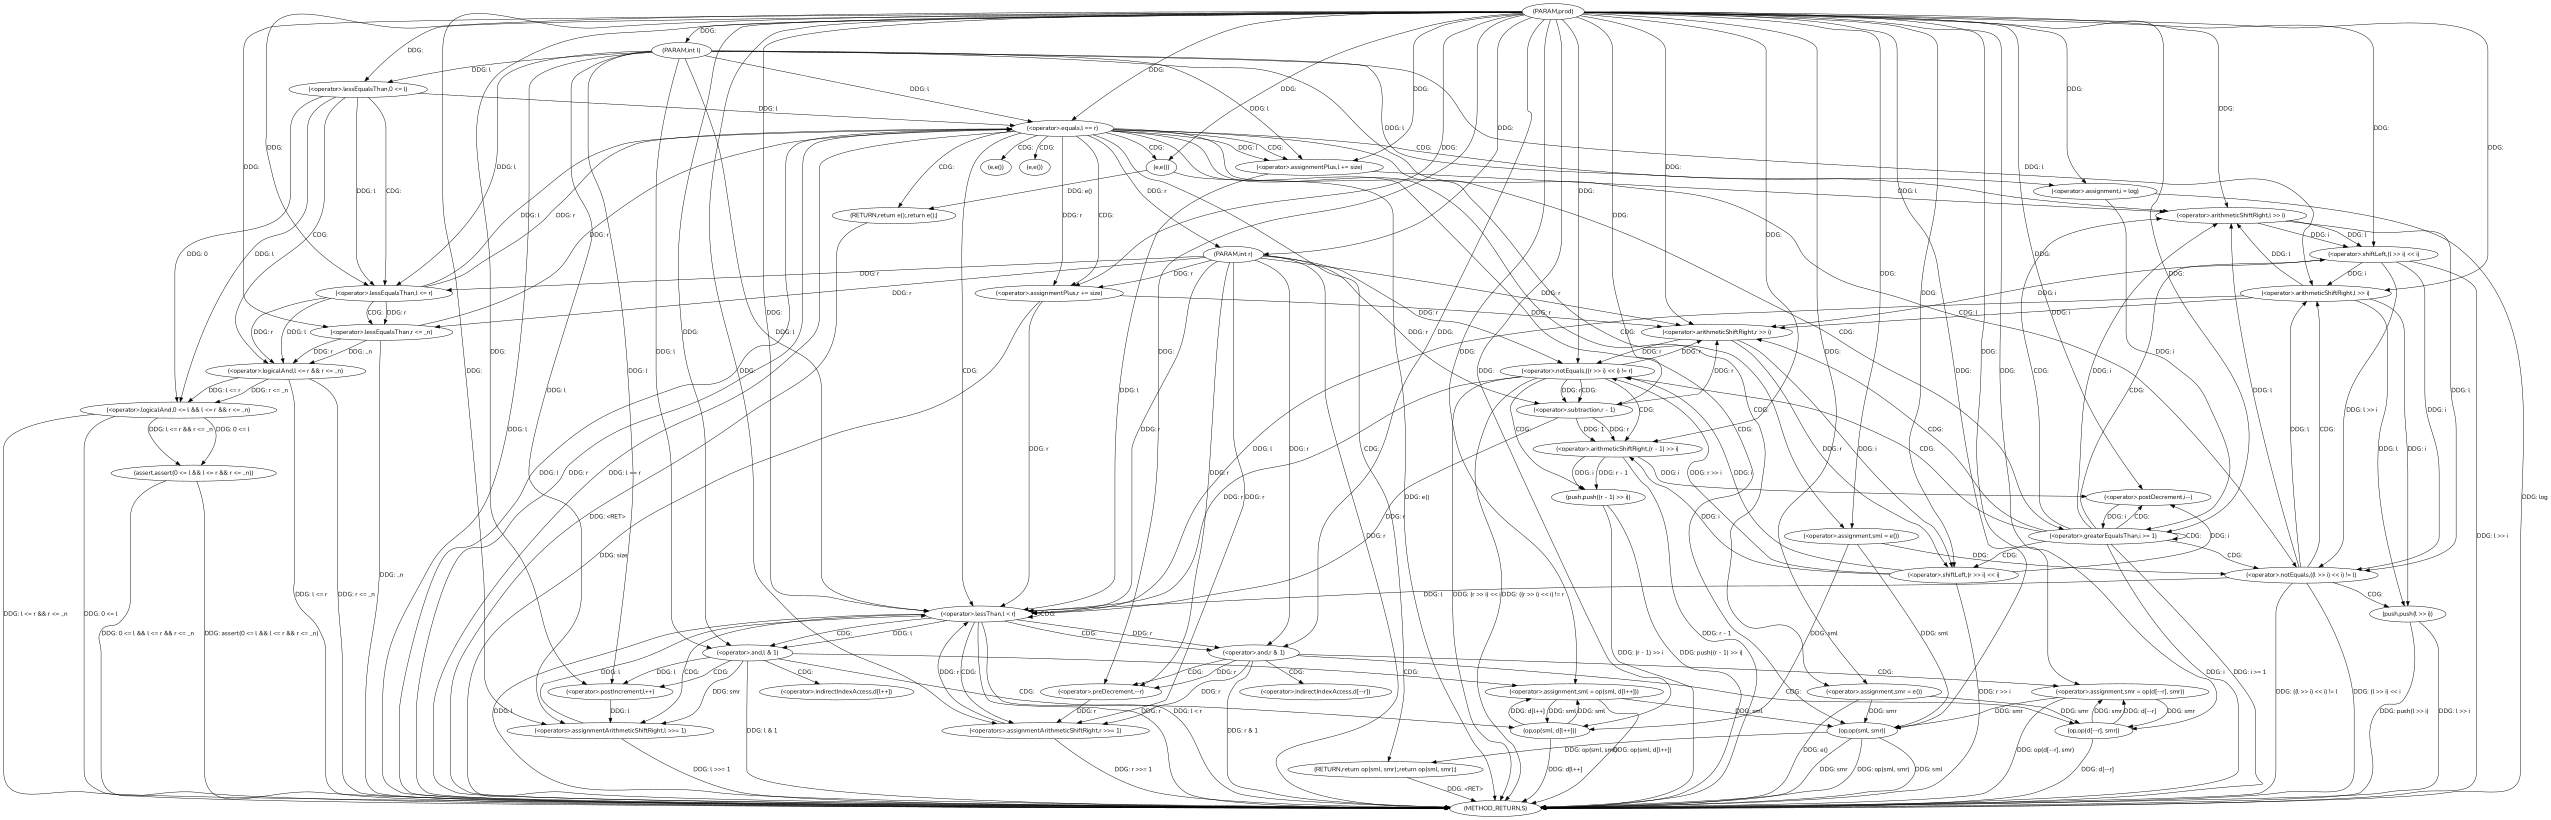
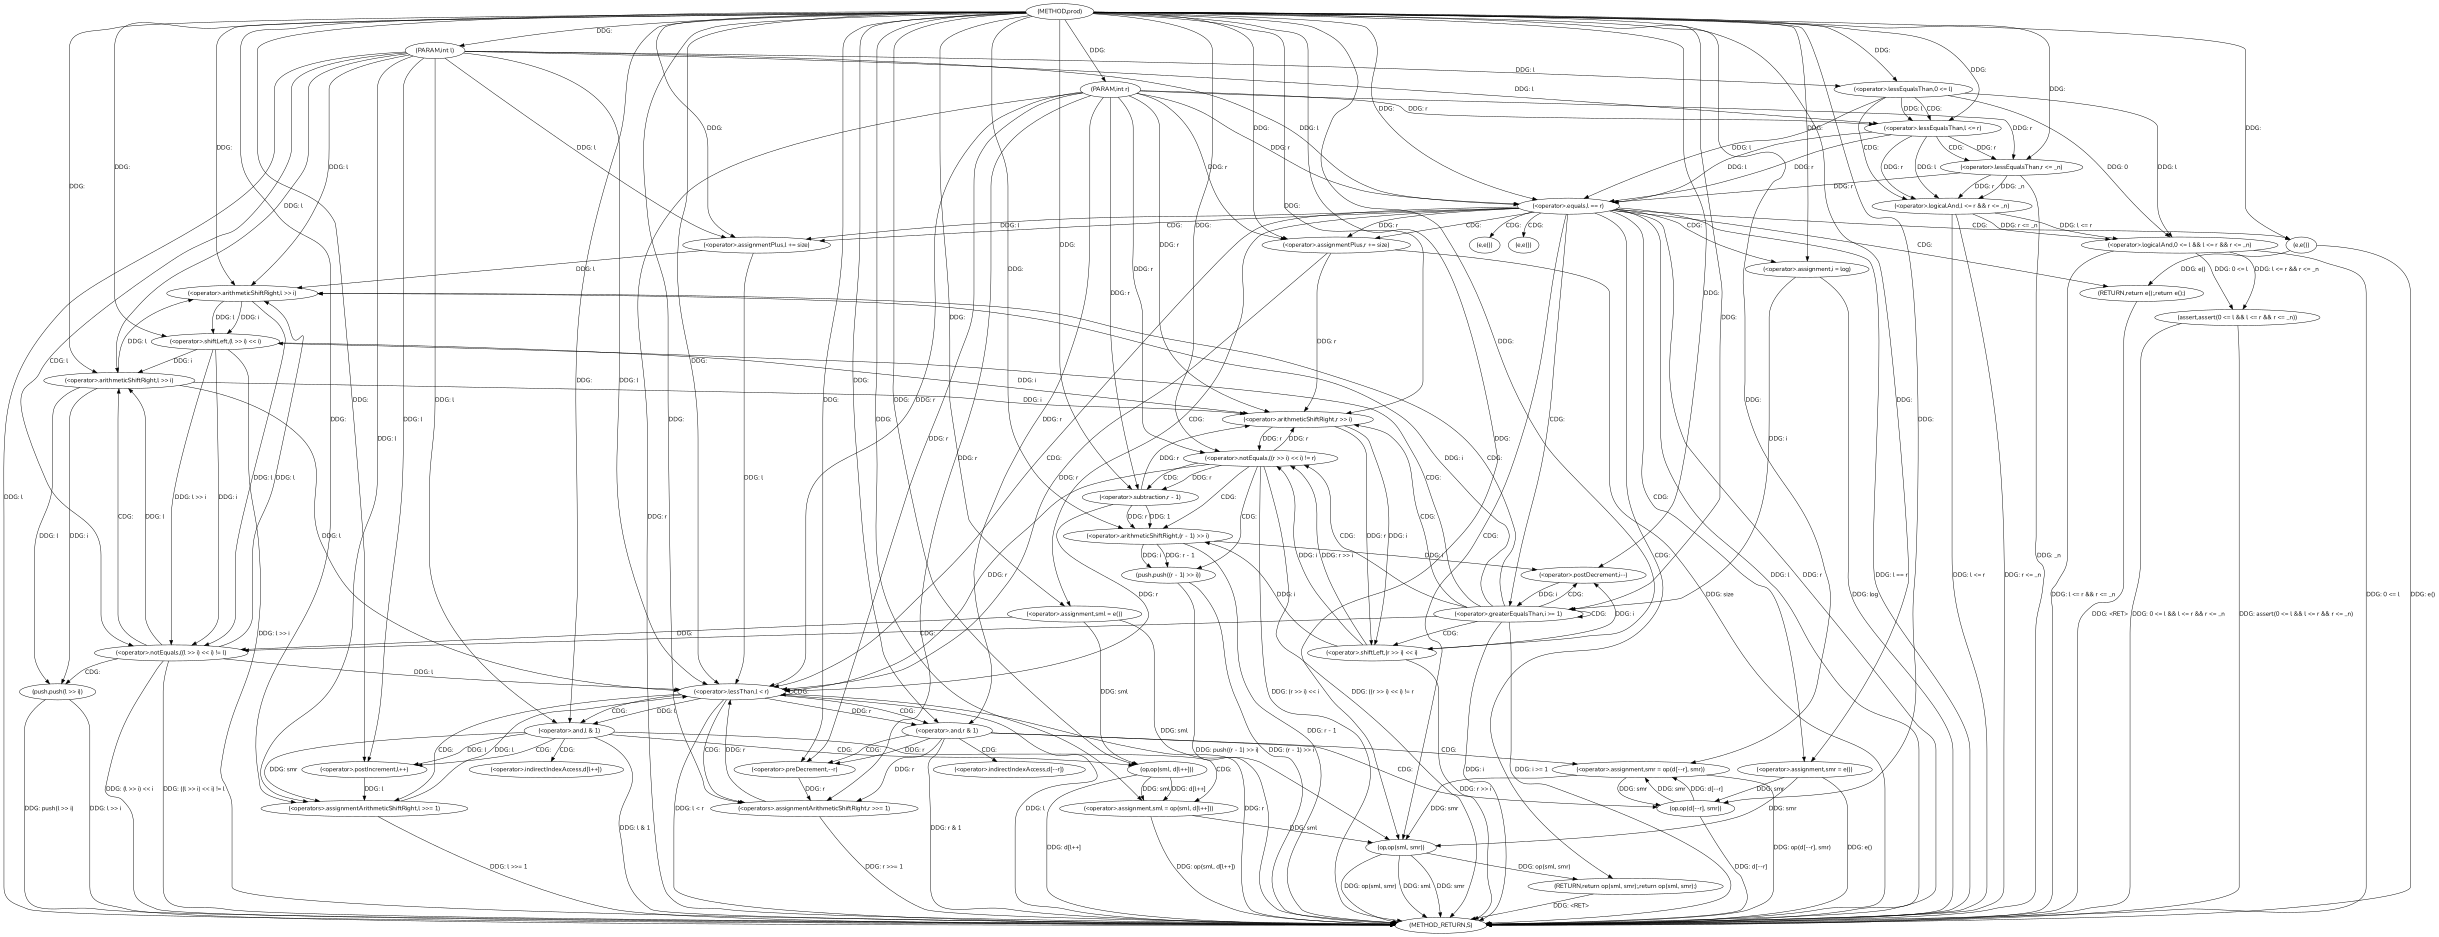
  digraph {
    fontname=Nunito
    node [fontname=Nunito]
    edge [fontname=Nunito]
-   n1 [label="(PARAM,prod)"]
+   n1 [label="(METHOD,prod)"]
    n2 [label="(PARAM,int l)"]
    n3 [label="(PARAM,int r)"]
    n4 [label="(<operator>.assignmentPlus,l += size)"]
    n5 [label="(<operator>.assignmentPlus,r += size)"]
    n6 [label="(<operator>.assignment,sml = e())"]
    n7 [label="(<operator>.assignment,smr = e())"]
    n8 [label="(<operator>.equals,l == r)"]
    n9 [label="(<operator>.assignment,i = log)"]
    n10 [label="(<operator>.greaterEqualsThan,i >= 1)"]
    n11 [label="(<operator>.postDecrement,i--)"]
    n12 [label="(<operator>.lessThan,l < r)"]
    n13 [label="(op,op(sml, smr))"]
    n14 [label="(e,e())"]
    n15 [label="(<operators>.assignmentArithmeticShiftRight,l >>= 1)"]
    n16 [label="(<operators>.assignmentArithmeticShiftRight,r >>= 1)"]
    n17 [label="(<operator>.lessEqualsThan,0 <= l)"]
    n18 [label="(<operator>.notEquals,((r >> i) << i) != r)"]
    n19 [label="(<operator>.and,l & 1)"]
    n20 [label="(<operator>.assignment,sml = op(sml, d[l++]))"]
    n21 [label="(<operator>.and,r & 1)"]
    n22 [label="(<operator>.assignment,smr = op(d[--r], smr))"]
    n23 [label="(<operator>.lessEqualsThan,l <= r)"]
    n24 [label="(<operator>.lessEqualsThan,r <= _n)"]
    n25 [label="(<operator>.shiftLeft,(l >> i) << i)"]
    n26 [label="(<operator>.arithmeticShiftRight,l >> i)"]
    n27 [label="(<operator>.shiftLeft,(r >> i) << i)"]
    n28 [label="(<operator>.arithmeticShiftRight,(r - 1) >> i)"]
    n29 [label="(op,op(sml, d[l++]))"]
    n30 [label="(op,op(d[--r], smr))"]
    n31 [label="(<operator>.arithmeticShiftRight,l >> i)"]
    n32 [label="(<operator>.arithmeticShiftRight,r >> i)"]
    n33 [label="(<operator>.subtraction,r - 1)"]
    n34 [label="(<operator>.postIncrement,l++)"]
    n35 [label="(<operator>.preDecrement,--r)"]
    n36 [label="(<operator>.notEquals,((l >> i) << i) != l)"]
    n37 [label="(METHOD_RETURN,S)"]
    n38 [label="(RETURN,return op(sml, smr);,return op(sml, smr);)"]
    n39 [label="(RETURN,return e();,return e();)"]
    n40 [label="(e,e())"]
    n41 [label="(e,e())"]
    n42 [label="(<operator>.logicalAnd,0 <= l && l <= r && r <= _n)"]
    n43 [label="(<operator>.logicalAnd,l <= r && r <= _n)"]
    n44 [label="(push,push(l >> i))"]
    n45 [label="(push,push((r - 1) >> i))"]
    n46 [label="(<operator>.indirectIndexAccess,d[l++])"]
    n47 [label="(<operator>.indirectIndexAccess,d[--r])"]
    n48 [label="(assert,assert(0 <= l && l <= r && r <= _n))"]
    n1 -> n2 [label="DDG: "]
    n1 -> n3 [label="DDG: "]
    n1 -> n4 [label="DDG: "]
    n1 -> n5 [label="DDG: "]
    n1 -> n6 [label="DDG: "]
    n1 -> n7 [label="DDG: "]
    n1 -> n8 [label="DDG: "]
    n1 -> n9 [label="DDG: "]
    n1 -> n10 [label="DDG: "]
    n1 -> n11 [label="DDG: "]
    n1 -> n12 [label="DDG: "]
    n1 -> n13 [label="DDG: "]
    n1 -> n14 [label="DDG: "]
    n1 -> n15 [label="DDG: "]
    n1 -> n16 [label="DDG: "]
    n1 -> n17 [label="DDG: "]
    n1 -> n18 [label="DDG: "]
    n1 -> n19 [label="DDG: "]
    n1 -> n20 [label="DDG: "]
    n1 -> n21 [label="DDG: "]
    n1 -> n22 [label="DDG: "]
    n1 -> n23 [label="DDG: "]
    n1 -> n24 [label="DDG: "]
    n1 -> n25 [label="DDG: "]
    n1 -> n26 [label="DDG: "]
    n1 -> n27 [label="DDG: "]
    n1 -> n28 [label="DDG: "]
    n1 -> n29 [label="DDG: "]
    n1 -> n30 [label="DDG: "]
    n1 -> n31 [label="DDG: "]
    n1 -> n32 [label="DDG: "]
    n1 -> n33 [label="DDG: "]
    n1 -> n34 [label="DDG: "]
    n1 -> n35 [label="DDG: "]
    n2 -> n4 [label="DDG: l"]
    n2 -> n8 [label="DDG: l"]
    n2 -> n12 [label="DDG: l"]
    n2 -> n15 [label="DDG: l"]
    n2 -> n17 [label="DDG: l"]
    n2 -> n19 [label="DDG: l"]
    n2 -> n23 [label="DDG: l"]
    n2 -> n26 [label="DDG: l"]
    n2 -> n31 [label="DDG: l"]
    n2 -> n34 [label="DDG: l"]
    n2 -> n36 [label="CDG: l"]
    n2 -> n37 [label="DDG: l"]
    n3 -> n5 [label="DDG: r"]
-   n8 -> n3 [label="DDG: r"]
+   n3 -> n8 [label="DDG: r"]
    n3 -> n12 [label="DDG: r"]
    n3 -> n16 [label="DDG: r"]
    n3 -> n18 [label="DDG: r"]
    n3 -> n21 [label="DDG: r"]
    n3 -> n23 [label="DDG: r"]
    n3 -> n24 [label="DDG: r"]
    n3 -> n32 [label="DDG: r"]
    n3 -> n33 [label="DDG: r"]
    n3 -> n35 [label="DDG: r"]
    n3 -> n37 [label="DDG: r"]
    n4 -> n12 [label="DDG: l"]
    n4 -> n31 [label="DDG: l"]
    n5 -> n12 [label="DDG: r"]
    n5 -> n32 [label="DDG: r"]
    n5 -> n37 [label="DDG: size"]
    n6 -> n13 [label="DDG: sml"]
    n6 -> n29 [label="DDG: sml"]
    n6 -> n36 [label="DDG: "]
    n7 -> n13 [label="DDG: smr"]
    n7 -> n30 [label="DDG: smr"]
    n7 -> n37 [label="DDG: e()"]
    n8 -> n4 [label="DDG: l"]
    n8 -> n4 [label="CDG: "]
    n8 -> n5 [label="DDG: r"]
    n8 -> n5 [label="CDG: "]
    n8 -> n6 [label="CDG: "]
    n8 -> n7 [label="CDG: "]
    n8 -> n9 [label="CDG: "]
    n8 -> n10 [label="CDG: "]
    n8 -> n12 [label="CDG: "]
    n8 -> n13 [label="CDG: "]
    n8 -> n14 [label="CDG: "]
    n8 -> n37 [label="DDG: l"]
    n8 -> n37 [label="DDG: r"]
    n8 -> n37 [label="DDG: l == r"]
    n8 -> n38 [label="CDG: "]
    n8 -> n39 [label="CDG: "]
    n8 -> n40 [label="CDG: "]
    n8 -> n41 [label="CDG: "]
    n9 -> n10 [label="DDG: i"]
    n9 -> n37 [label="DDG: log"]
    n10 -> n10 [label="CDG: "]
    n10 -> n11 [label="CDG: "]
    n10 -> n18 [label="CDG: "]
    n10 -> n25 [label="CDG: "]
    n10 -> n27 [label="CDG: "]
    n10 -> n31 [label="DDG: i"]
    n10 -> n31 [label="CDG: "]
    n10 -> n32 [label="CDG: "]
    n10 -> n36 [label="CDG: "]
    n10 -> n37 [label="DDG: i"]
    n10 -> n37 [label="DDG: i >= 1"]
    n11 -> n10 [label="DDG: i"]
    n12 -> n12 [label="CDG: "]
    n12 -> n15 [label="CDG: "]
    n12 -> n16 [label="CDG: "]
    n12 -> n19 [label="DDG: l"]
    n12 -> n19 [label="CDG: "]
    n12 -> n21 [label="DDG: r"]
    n12 -> n21 [label="CDG: "]
    n12 -> n37 [label="DDG: l"]
    n12 -> n37 [label="DDG: r"]
    n12 -> n37 [label="DDG: l < r"]
    n13 -> n37 [label="DDG: sml"]
    n13 -> n37 [label="DDG: smr"]
    n13 -> n37 [label="DDG: op(sml, smr)"]
    n13 -> n38 [label="DDG: op(sml, smr)"]
    n14 -> n37 [label="DDG: e()"]
    n14 -> n39 [label="DDG: e()"]
    n15 -> n12 [label="DDG: l"]
    n15 -> n37 [label="DDG: l >>= 1"]
    n16 -> n12 [label="DDG: r"]
    n16 -> n37 [label="DDG: r >>= 1"]
    n17 -> n8 [label="DDG: l"]
    n17 -> n23 [label="DDG: l"]
    n17 -> n23 [label="CDG: "]
    n17 -> n42 [label="DDG: l"]
    n17 -> n42 [label="DDG: 0"]
    n17 -> n43 [label="CDG: "]
    n18 -> n12 [label="DDG: r"]
    n18 -> n28 [label="CDG: "]
    n18 -> n32 [label="DDG: r"]
    n18 -> n33 [label="DDG: r"]
    n18 -> n33 [label="CDG: "]
    n18 -> n37 [label="DDG: (r >> i) << i"]
    n18 -> n37 [label="DDG: ((r >> i) << i) != r"]
    n18 -> n45 [label="CDG: "]
    n19 -> n15 [label="DDG: smr"]
    n19 -> n20 [label="CDG: "]
    n19 -> n29 [label="CDG: "]
    n19 -> n34 [label="DDG: l"]
    n19 -> n34 [label="CDG: "]
    n19 -> n37 [label="DDG: l & 1"]
    n19 -> n46 [label="CDG: "]
    n20 -> n13 [label="DDG: sml"]
-   n20 -> n29 [label="DDG: sml"]
    n20 -> n37 [label="DDG: op(sml, d[l++])"]
    n21 -> n16 [label="DDG: r"]
    n21 -> n22 [label="CDG: "]
    n21 -> n30 [label="CDG: "]
    n21 -> n35 [label="DDG: r"]
    n21 -> n35 [label="CDG: "]
    n21 -> n37 [label="DDG: r & 1"]
    n21 -> n47 [label="CDG: "]
    n22 -> n13 [label="DDG: smr"]
    n22 -> n30 [label="DDG: smr"]
    n22 -> n37 [label="DDG: op(d[--r], smr)"]
    n23 -> n8 [label="DDG: l"]
    n23 -> n8 [label="DDG: r"]
    n23 -> n24 [label="DDG: r"]
    n23 -> n24 [label="CDG: "]
    n23 -> n43 [label="DDG: r"]
    n23 -> n43 [label="DDG: l"]
    n24 -> n8 [label="DDG: r"]
    n24 -> n37 [label="DDG: _n"]
    n24 -> n43 [label="DDG: r"]
    n24 -> n43 [label="DDG: _n"]
    n25 -> n26 [label="DDG: i"]
    n25 -> n32 [label="DDG: i"]
    n25 -> n36 [label="DDG: l >> i"]
    n25 -> n36 [label="DDG: i"]
    n25 -> n37 [label="DDG: l >> i"]
    n26 -> n12 [label="DDG: l"]
    n26 -> n31 [label="DDG: l"]
    n26 -> n32 [label="DDG: i"]
    n26 -> n44 [label="DDG: l"]
    n26 -> n44 [label="DDG: i"]
    n27 -> n11 [label="DDG: i"]
    n27 -> n18 [label="DDG: r >> i"]
    n27 -> n18 [label="DDG: i"]
    n27 -> n28 [label="DDG: i"]
    n27 -> n37 [label="DDG: r >> i"]
    n28 -> n11 [label="DDG: i"]
    n28 -> n37 [label="DDG: r - 1"]
    n28 -> n45 [label="DDG: r - 1"]
    n28 -> n45 [label="DDG: i"]
    n29 -> n20 [label="DDG: sml"]
    n29 -> n20 [label="DDG: d[l++]"]
    n29 -> n37 [label="DDG: d[l++]"]
    n30 -> n22 [label="DDG: smr"]
    n30 -> n22 [label="DDG: d[--r]"]
    n30 -> n37 [label="DDG: d[--r]"]
    n31 -> n25 [label="DDG: l"]
    n31 -> n25 [label="DDG: i"]
    n31 -> n36 [label="DDG: l"]
    n32 -> n18 [label="DDG: r"]
    n32 -> n27 [label="DDG: r"]
    n32 -> n27 [label="DDG: i"]
    n33 -> n12 [label="DDG: r"]
    n33 -> n28 [label="DDG: 1"]
    n33 -> n28 [label="DDG: r"]
    n33 -> n32 [label="DDG: r"]
    n34 -> n15 [label="DDG: l"]
    n35 -> n16 [label="DDG: r"]
    n36 -> n12 [label="DDG: l"]
    n36 -> n26 [label="DDG: l"]
    n36 -> n26 [label="CDG: "]
    n36 -> n31 [label="DDG: l"]
    n36 -> n37 [label="DDG: (l >> i) << i"]
    n36 -> n37 [label="DDG: ((l >> i) << i) != l"]
    n36 -> n44 [label="CDG: "]
    n38 -> n37 [label="DDG: <RET>"]
    n39 -> n37 [label="DDG: <RET>"]
    n42 -> n37 [label="DDG: 0 <= l"]
    n42 -> n37 [label="DDG: l <= r && r <= _n"]
    n42 -> n48 [label="DDG: l <= r && r <= _n"]
    n42 -> n48 [label="DDG: 0 <= l"]
    n43 -> n37 [label="DDG: l <= r"]
    n43 -> n37 [label="DDG: r <= _n"]
    n43 -> n42 [label="DDG: l <= r"]
    n43 -> n42 [label="DDG: r <= _n"]
    n44 -> n37 [label="DDG: l >> i"]
    n44 -> n37 [label="DDG: push(l >> i)"]
    n45 -> n37 [label="DDG: (r - 1) >> i"]
    n45 -> n37 [label="DDG: push((r - 1) >> i)"]
    n48 -> n37 [label="DDG: 0 <= l && l <= r && r <= _n"]
    n48 -> n37 [label="DDG: assert(0 <= l && l <= r && r <= _n)"]
  }
